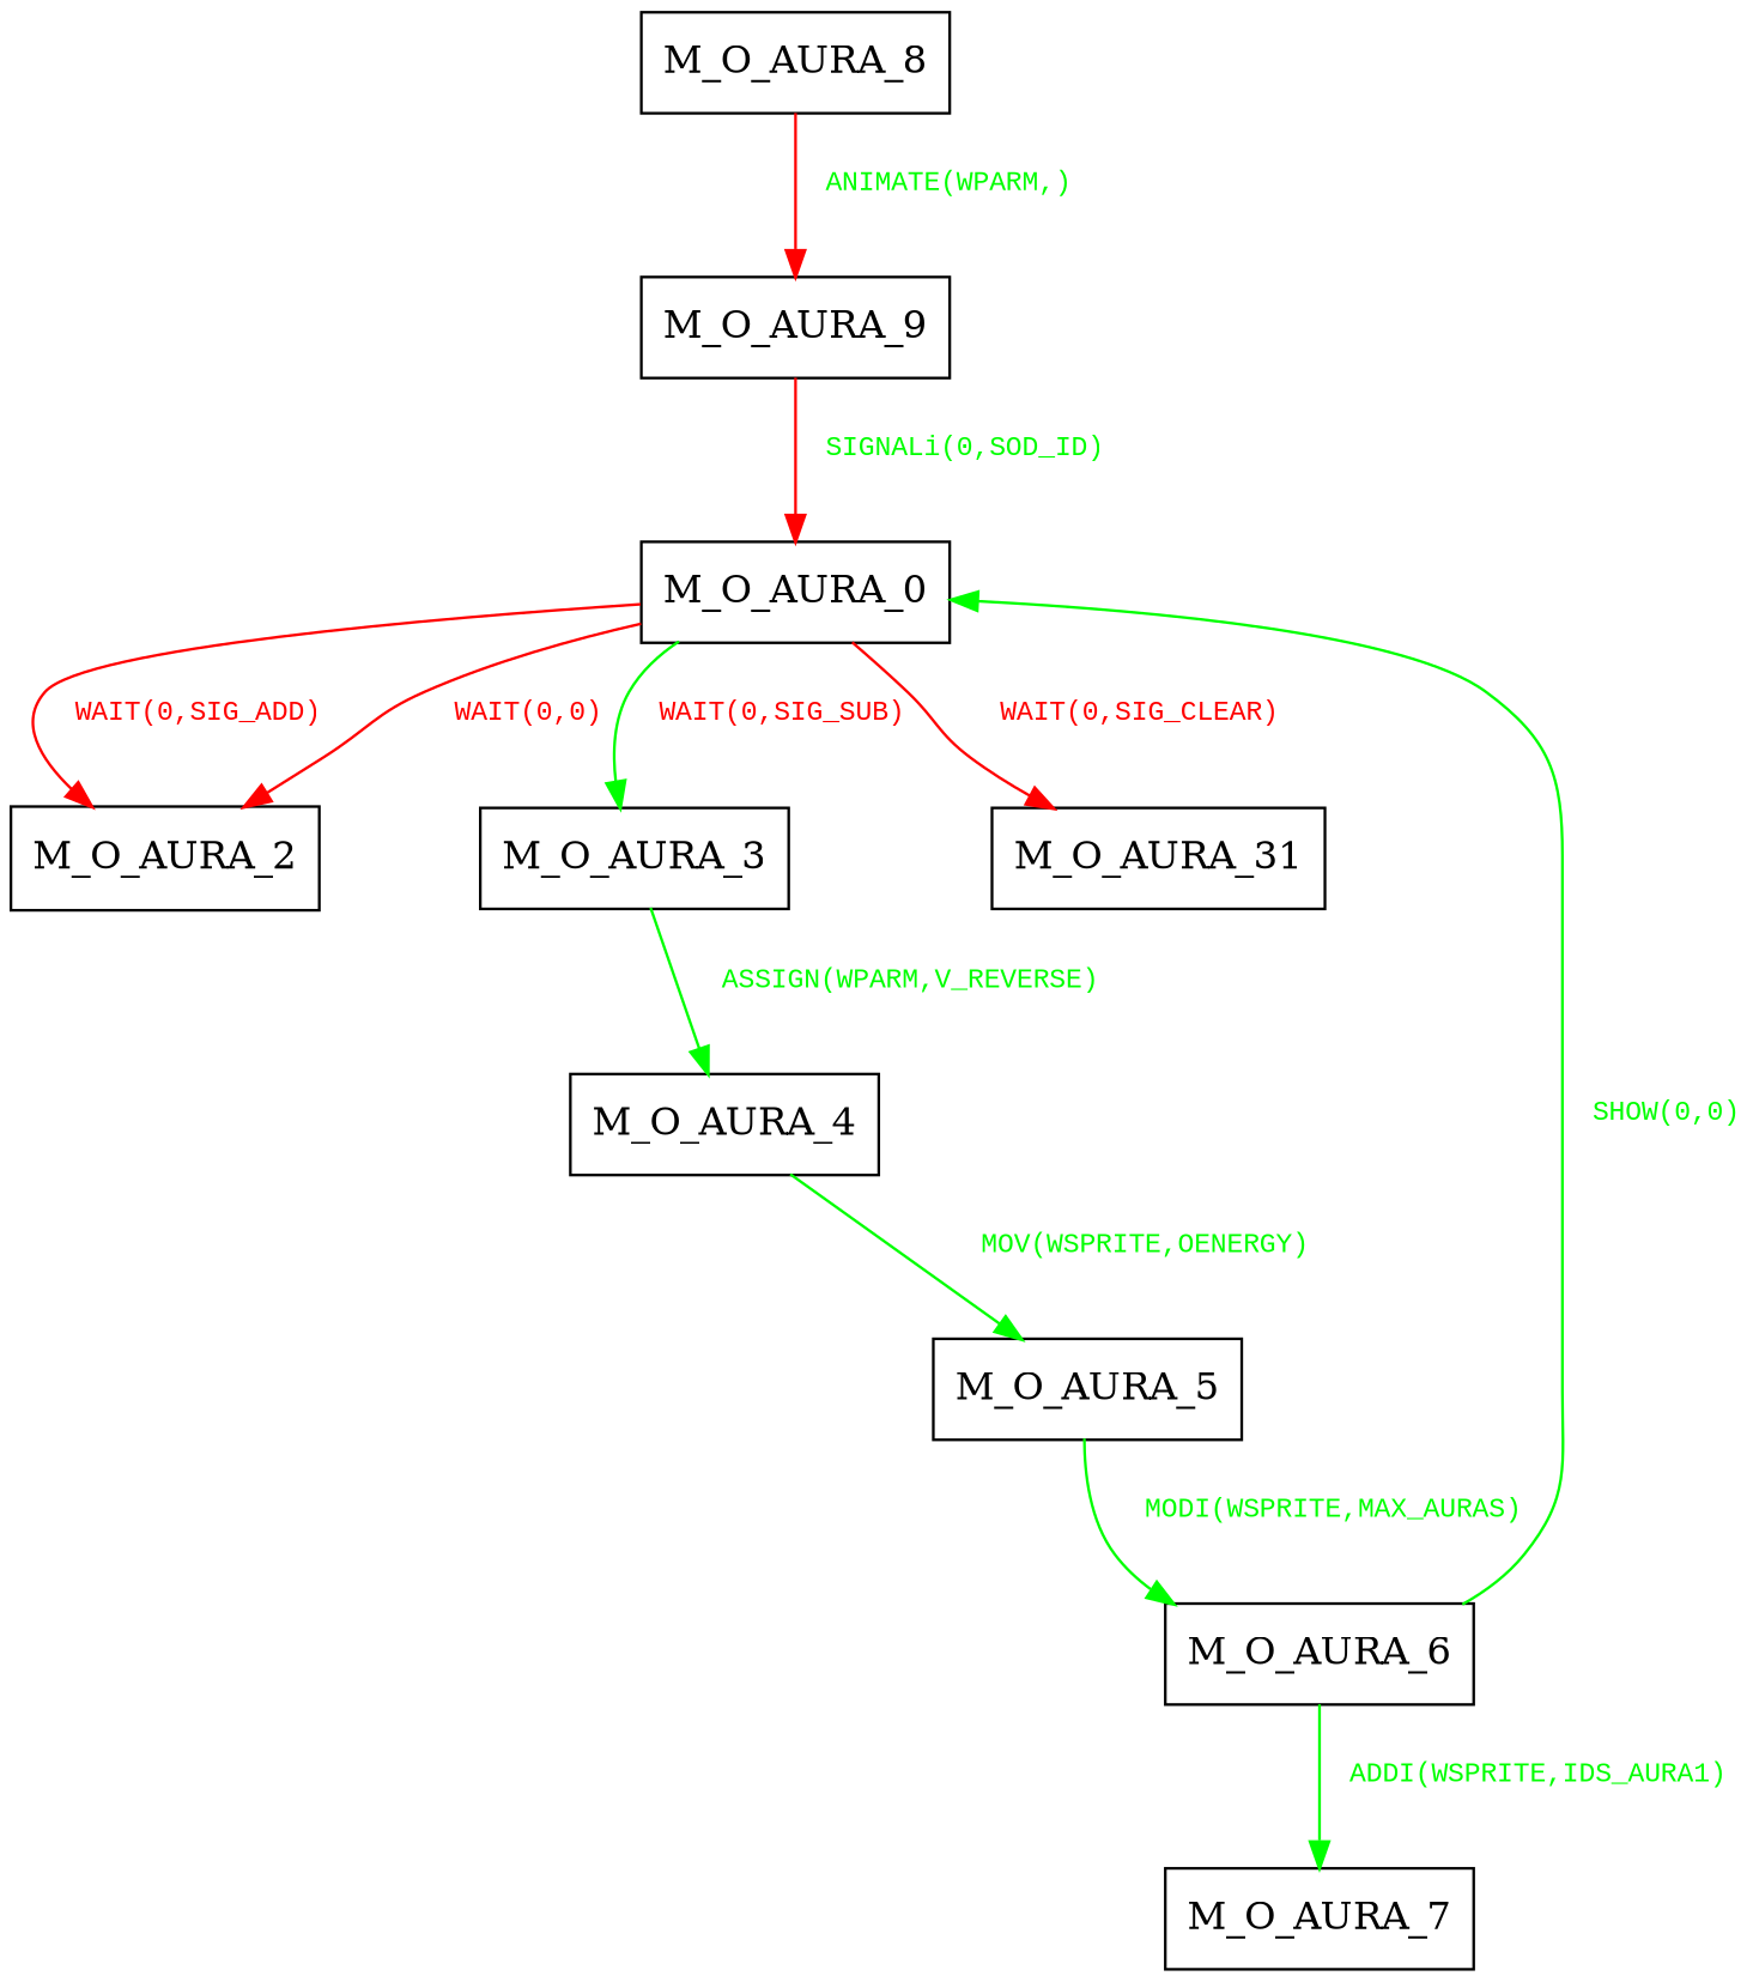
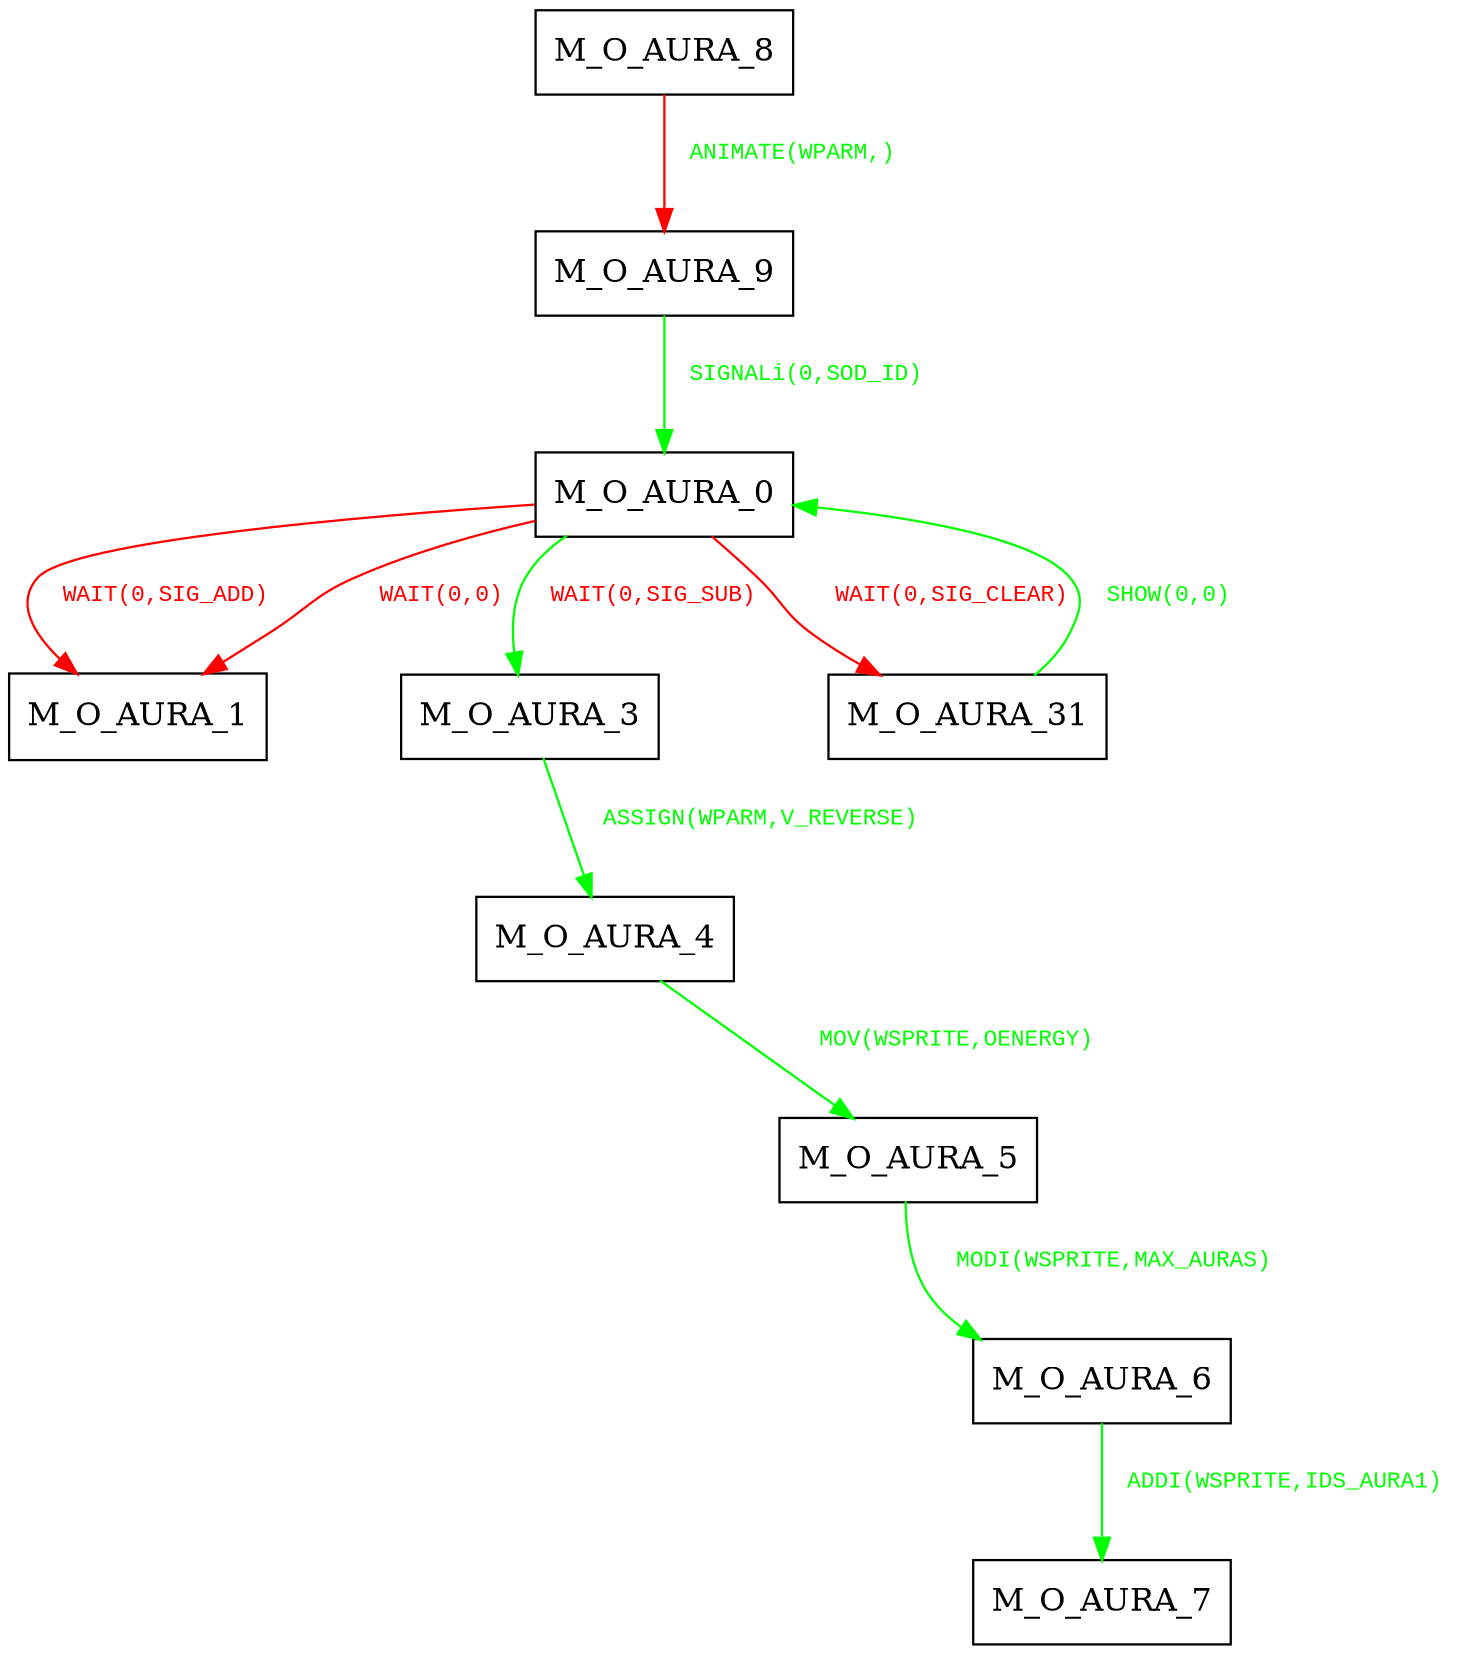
  digraph {
    node [shape=record]
    edge [color=green fontcolor=green]
    M_O_AURA_0
-   M_O_AURA_2
+   M_O_AURA_2 [label=M_O_AURA_1]
    M_O_AURA_3
    n4 [label=M_O_AURA_31]
    M_O_AURA_4
    M_O_AURA_5
    M_O_AURA_6
    M_O_AURA_7
    M_O_AURA_8
    M_O_AURA_9
    M_O_AURA_0 -> M_O_AURA_2 [color=red fontcolor=red label=< <font face="Courier New" point-size="10"> WAIT(0,SIG_ADD)<br/> </font>>]
    M_O_AURA_0 -> M_O_AURA_2 [color=red fontcolor=red label=< <font face="Courier New" point-size="10"> WAIT(0,0)<br/> </font>>]
    M_O_AURA_0 -> M_O_AURA_3 [fontcolor=red label=< <font face="Courier New" point-size="10"> WAIT(0,SIG_SUB)<br/> </font>>]
    M_O_AURA_0 -> n4 [color=red fontcolor=red label=< <font face="Courier New" point-size="10"> WAIT(0,SIG_CLEAR)<br/> </font>>]
    M_O_AURA_3 -> M_O_AURA_4 [label=< <font face="Courier New" point-size="10"> ASSIGN(WPARM,V_REVERSE)<br/> </font>>]
-   M_O_AURA_6 -> M_O_AURA_0 [label=< <font face="Courier New" point-size="10"> SHOW(0,0)<br/> </font>>]
+   n4 -> M_O_AURA_0 [label=< <font face="Courier New" point-size="10"> SHOW(0,0)<br/> </font>>]
    M_O_AURA_4 -> M_O_AURA_5 [label=< <font face="Courier New" point-size="10"> MOV(WSPRITE,OENERGY)<br/> </font>>]
    M_O_AURA_5 -> M_O_AURA_6 [label=< <font face="Courier New" point-size="10"> MODI(WSPRITE,MAX_AURAS)<br/> </font>>]
    M_O_AURA_6 -> M_O_AURA_7 [label=< <font face="Courier New" point-size="10"> ADDI(WSPRITE,IDS_AURA1)<br/> </font>>]
    M_O_AURA_8 -> M_O_AURA_9 [color=red label=< <font face="Courier New" point-size="10"> ANIMATE(WPARM,)<br/> </font>>]
-   M_O_AURA_9 -> M_O_AURA_0 [color=red label=< <font face="Courier New" point-size="10"> SIGNALi(0,SOD_ID)<br/> </font>>]
+   M_O_AURA_9 -> M_O_AURA_0 [label=< <font face="Courier New" point-size="10"> SIGNALi(0,SOD_ID)<br/> </font>>]
  }
